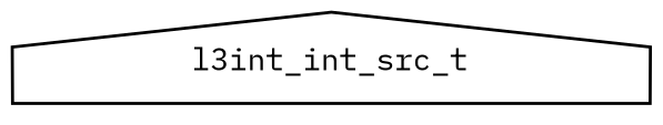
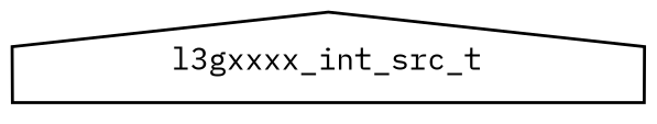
  digraph {
    rankdir=LR
    fontname="IBM Plex Mono"
-   n1 [color=black fillcolor=white fontname="IBM Plex Mono" fontsize=10 height=0.2 label=l3int_int_src_t shape=house style=filled width=0.4]
+   n1 [color=black fillcolor=white fontname="IBM Plex Mono" fontsize=10 height=0.2 label=l3gxxxx_int_src_t shape=house style=filled width=0.4]
  }
